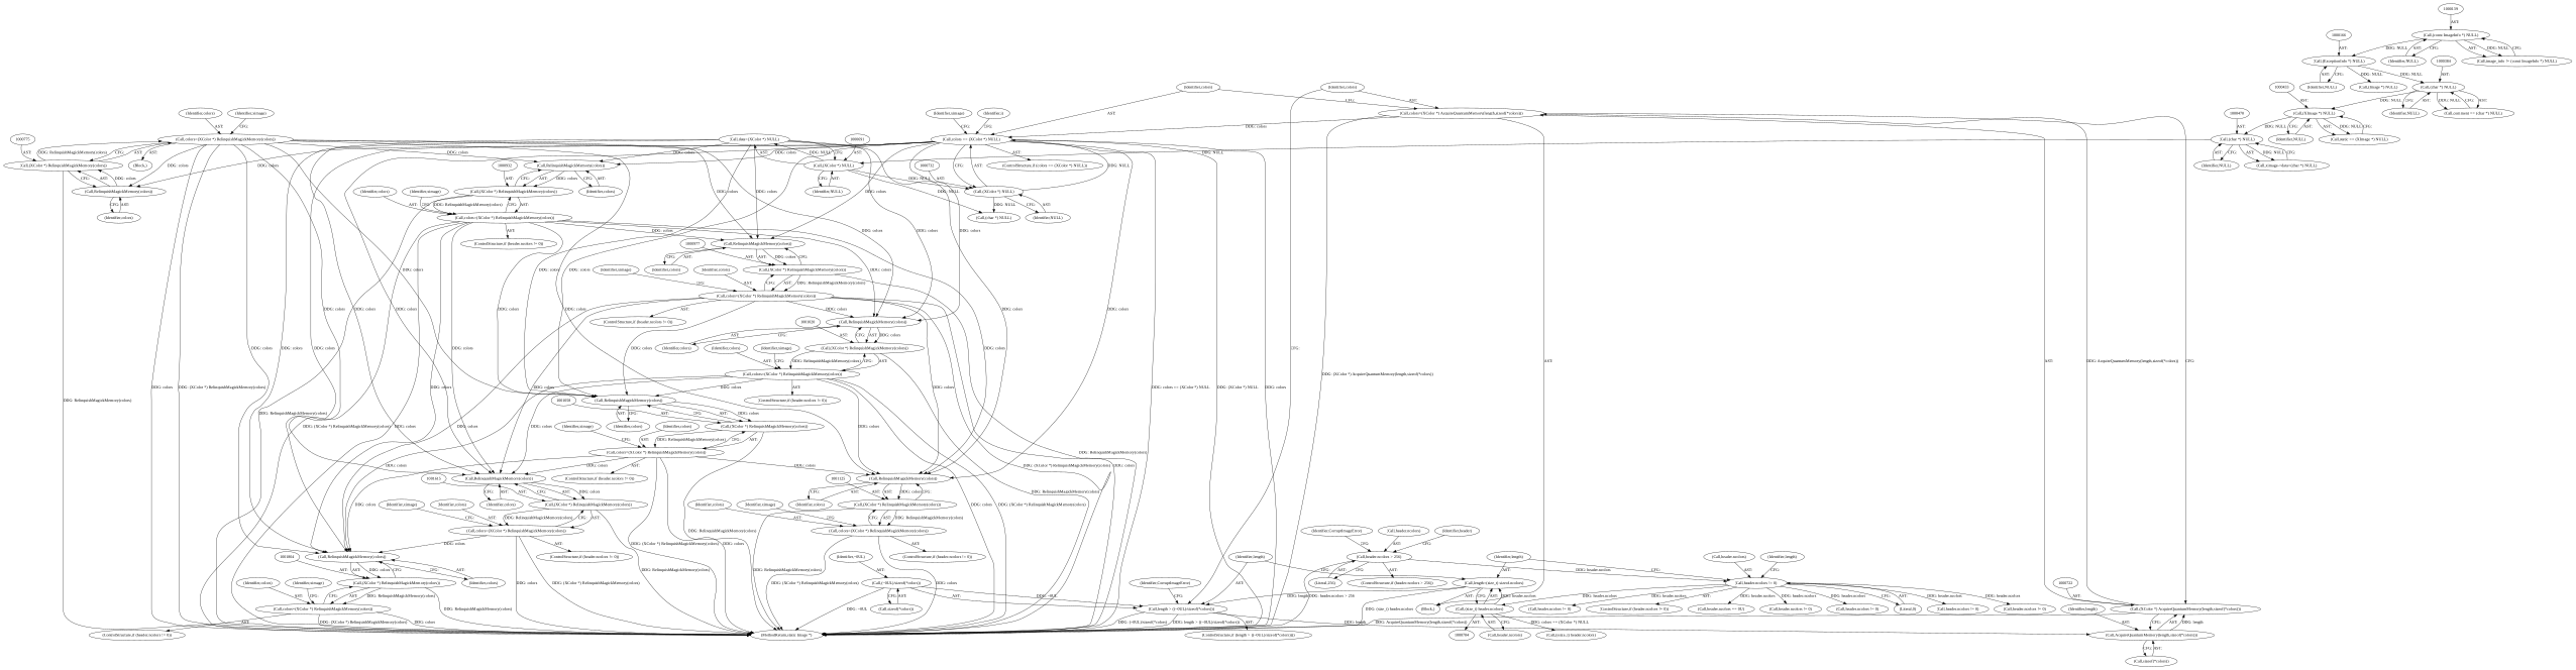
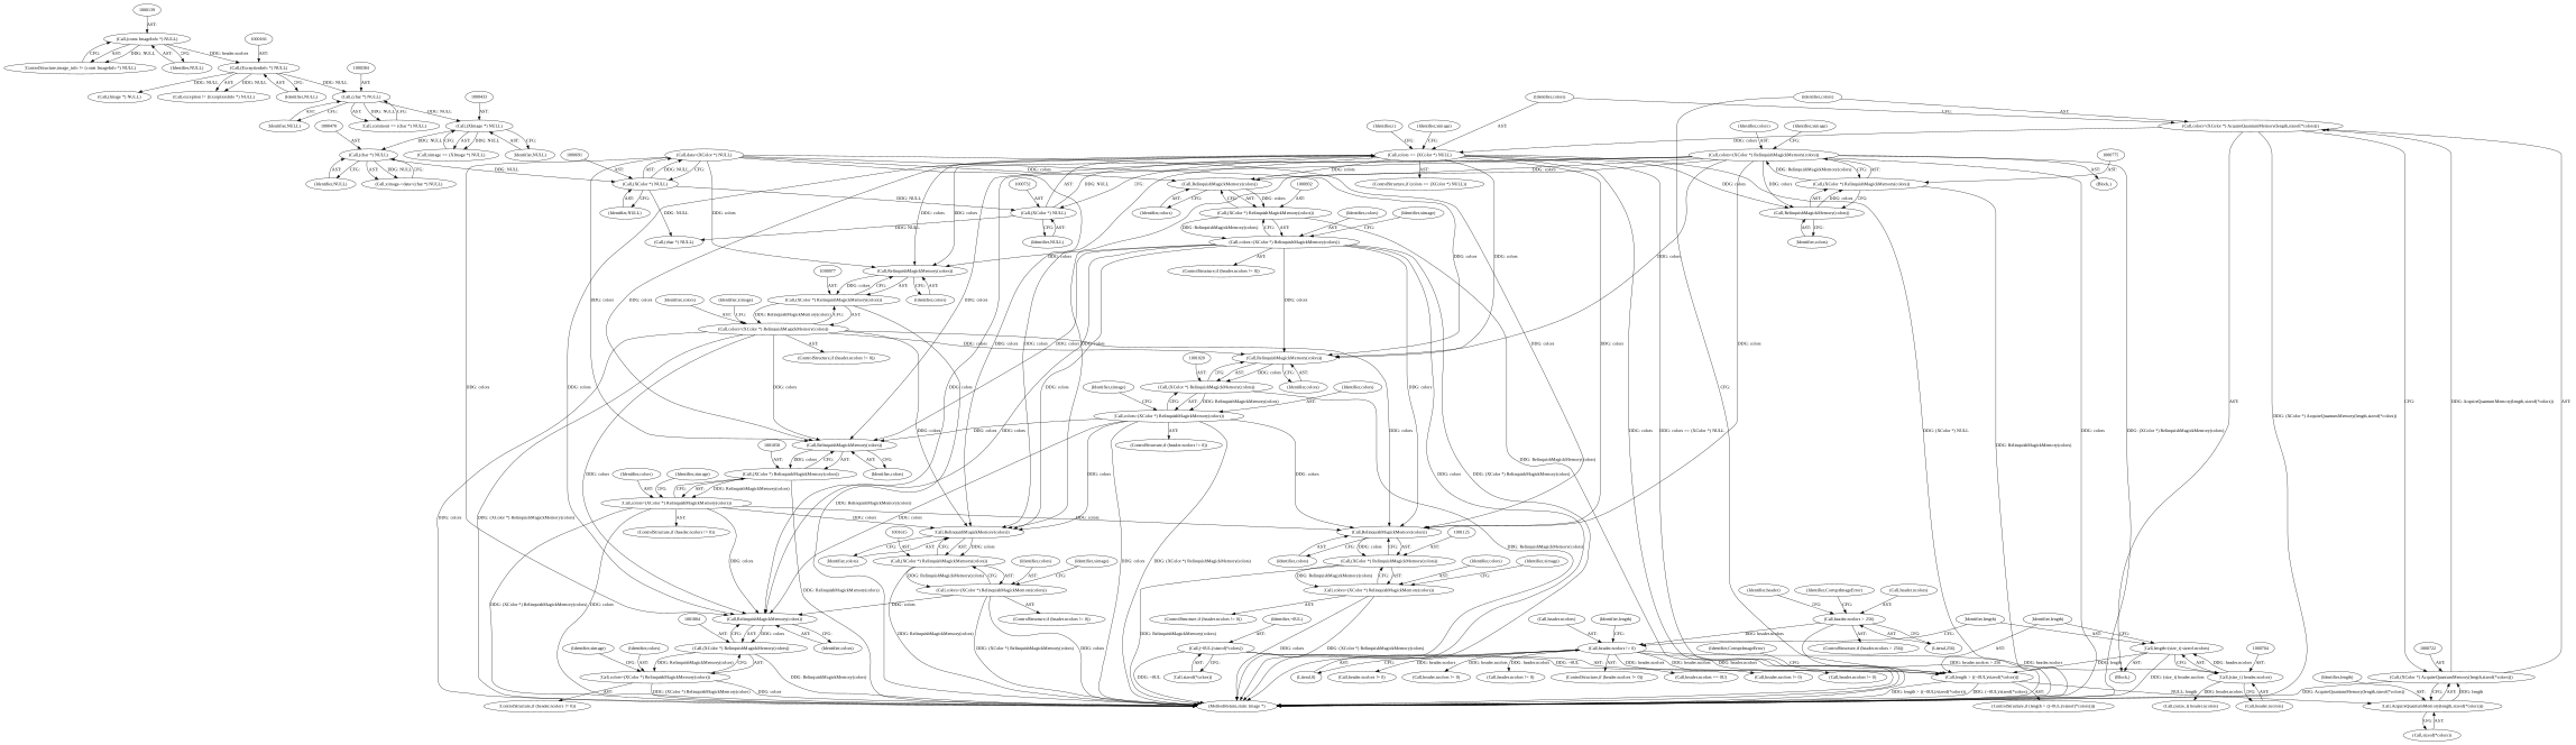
  digraph {
    fontname="Liberation Serif"
    node [fontname="Liberation Serif"]
    edge [fontname="Liberation Serif"]
    n1 [label="(Call,colors=(XColor *) RelinquishMagickMemory(colors))"]
    n2 [label="(Call,(XColor *) RelinquishMagickMemory(colors))"]
    n3 [label="(Call,RelinquishMagickMemory(colors))"]
    n4 [label="(Call,RelinquishMagickMemory(colors))"]
    n5 [label="(Call,RelinquishMagickMemory(colors))"]
    n6 [label="(Call,RelinquishMagickMemory(colors))"]
    n7 [label="(Call,RelinquishMagickMemory(colors))"]
    n8 [label="(Call,RelinquishMagickMemory(colors))"]
    n9 [label="(Call,RelinquishMagickMemory(colors))"]
    n10 [label="(Call,RelinquishMagickMemory(colors))"]
    n11 [label="(MethodReturn,static Image *)"]
    n12 [label="(Block,)"]
    n13 [label="(Identifier,colors)"]
    n14 [label="(Call,(XColor *) RelinquishMagickMemory(colors))"]
    n15 [label="(Identifier,colors)"]
    n16 [label="(Call,(XColor *) RelinquishMagickMemory(colors))"]
    n17 [label="(Identifier,colors)"]
    n18 [label="(Call,(XColor *) RelinquishMagickMemory(colors))"]
    n19 [label="(Identifier,colors)"]
    n20 [label="(Call,(XColor *) RelinquishMagickMemory(colors))"]
    n21 [label="(Identifier,colors)"]
    n22 [label="(Call,(XColor *) RelinquishMagickMemory(colors))"]
    n23 [label="(Identifier,colors)"]
    n24 [label="(Call,(XColor *) RelinquishMagickMemory(colors))"]
    n25 [label="(Identifier,colors)"]
    n26 [label="(Call,(XColor *) RelinquishMagickMemory(colors))"]
    n27 [label="(Identifier,colors)"]
    n28 [label="(Call,colors == (XColor *) NULL)"]
    n29 [label="(Call,(XColor *) NULL)"]
    n30 [label="(ControlStructure,if (colors == (XColor *) NULL))"]
    n31 [label="(Identifier,NULL)"]
    n32 [label="(Call,(char *) NULL)"]
    n33 [label="(Call,colors=(XColor *) AcquireQuantumMemory(length,sizeof(*colors)))"]
    n34 [label="(Call,(XColor *) AcquireQuantumMemory(length,sizeof(*colors)))"]
    n35 [label="(Block,)"]
    n36 [label="(Call,AcquireQuantumMemory(length,sizeof(*colors)))"]
    n37 [label="(Call,sizeof(*colors))"]
    n38 [label="(Call,length > ((~0UL)/sizeof(*colors)))"]
    n39 [label="(ControlStructure,if (length > ((~0UL)/sizeof(*colors))))"]
    n40 [label="(Call,(~0UL)/sizeof(*colors))"]
    n41 [label="(Call,sizeof(*colors))"]
    n42 [label="(Call,length=(size_t) sizeof.ncolors)"]
    n43 [label="(Call,(size_t) header.ncolors)"]
    n44 [label="(Call,(ssize_t) header.ncolors)"]
    n45 [label="(Call,header.ncolors)"]
    n46 [label="(Call,header.ncolors != 0)"]
    n47 [label="(ControlStructure,if (header.ncolors != 0))"]
    n48 [label="(Call,header.ncolors == 0U)"]
    n49 [label="(Call,header.ncolors != 0)"]
    n50 [label="(Call,header.ncolors != 0)"]
    n51 [label="(Literal,0)"]
    n52 [label="(Call,header.ncolors != 0)"]
    n53 [label="(Call,header.ncolors != 0)"]
    n54 [label="(Call,header.ncolors != 0)"]
    n55 [label="(Call,header.ncolors > 256)"]
    n56 [label="(ControlStructure,if (header.ncolors > 256))"]
    n57 [label="(Literal,256)"]
    n58 [label="(Call,(XColor *) NULL)"]
    n59 [label="(Identifier,NULL)"]
    n60 [label="(Call,data=(XColor *) NULL)"]
    n61 [label="(Call,(char *) NULL)"]
    n62 [label="(Identifier,NULL)"]
    n63 [label="(Call,ximage->data=(char *) NULL)"]
    n64 [label="(Call,(XImage *) NULL)"]
    n65 [label="(Identifier,NULL)"]
-   n66 [label="(Call,static == (XImage *) NULL)"]
+   n66 [label="(Call,ximage == (XImage *) NULL)"]
    n67 [label="(Call,(char *) NULL)"]
    n68 [label="(Call,comment == (char *) NULL)"]
    n69 [label="(Identifier,NULL)"]
    n70 [label="(Call,(ExceptionInfo *) NULL)"]
    n71 [label="(Identifier,NULL)"]
    n72 [label="(Call,(Image *) NULL)"]
+   n73 [label="(Call,exception != (ExceptionInfo *) NULL)"]
    n74 [label="(Call,(const ImageInfo *) NULL)"]
    n75 [label="(Identifier,NULL)"]
-   n76 [label="(Call,image_info != (const ImageInfo *) NULL)"]
+   n76 [label="(ControlStructure,image_info != (const ImageInfo *) NULL)"]
    n77 [label="(Call,colors=(XColor *) RelinquishMagickMemory(colors))"]
    n78 [label="(ControlStructure,if (header.ncolors != 0))"]
    n79 [label="(Call,colors=(XColor *) RelinquishMagickMemory(colors))"]
    n80 [label="(ControlStructure,if (header.ncolors != 0))"]
    n81 [label="(Call,colors=(XColor *) RelinquishMagickMemory(colors))"]
    n82 [label="(ControlStructure,if (header.ncolors != 0))"]
    n83 [label="(Call,colors=(XColor *) RelinquishMagickMemory(colors))"]
    n84 [label="(ControlStructure,if (header.ncolors != 0))"]
    n85 [label="(Call,colors=(XColor *) RelinquishMagickMemory(colors))"]
    n86 [label="(ControlStructure,if (header.ncolors != 0))"]
    n87 [label="(Call,colors=(XColor *) RelinquishMagickMemory(colors))"]
    n88 [label="(ControlStructure,if (header.ncolors != 0))"]
    n89 [label="(Call,colors=(XColor *) RelinquishMagickMemory(colors))"]
    n90 [label="(ControlStructure,if (header.ncolors != 0))"]
    n91 [label="(Identifier,i)"]
    n92 [label="(Identifier,colors)"]
    n93 [label="(Identifier,ximage)"]
    n94 [label="(Identifier,colors)"]
    n95 [label="(Identifier,colors)"]
    n96 [label="(Identifier,CorruptImageError)"]
    n97 [label="(Identifier,ximage)"]
    n98 [label="(Call,header.ncolors)"]
    n99 [label="(Identifier,colors)"]
    n100 [label="(Identifier,length)"]
    n101 [label="(Identifier,colors)"]
    n102 [label="(Identifier,ximage)"]
    n103 [label="(Identifier,ximage)"]
    n104 [label="(Identifier,~0UL)"]
    n105 [label="(Identifier,header)"]
    n106 [label="(Identifier,CorruptImageError)"]
    n107 [label="(Identifier,length)"]
    n108 [label="(Identifier,ximage)"]
    n109 [label="(Identifier,ximage)"]
    n110 [label="(Identifier,ximage)"]
    n111 [label="(Identifier,colors)"]
    n112 [label="(Identifier,colors)"]
    n113 [label="(Identifier,length)"]
    n114 [label="(Identifier,ximage)"]
    n115 [label="(Identifier,ximage)"]
    n116 [label="(Identifier,colors)"]
    n117 [label="(Identifier,length)"]
    n118 [label="(Identifier,colors)"]
    n119 [label="(Call,header.ncolors)"]
    n120 [label="(Identifier,colors)"]
    1000775
    1000722
    1000704
    1000732
    1000691
    1000470
    1000433
    1000384
    1000166
    1000139
    1000932
    1000977
    1001020
    1001058
    1001125
    1001615
    1001804
    n1 -> n2 [label="CFG: "]
    n1 -> n3 [label="DDG: colors"]
    n1 -> n4 [label="DDG: colors"]
    n1 -> n5 [label="DDG: colors"]
    n1 -> n6 [label="DDG: colors"]
    n1 -> n7 [label="DDG: colors"]
    n1 -> n8 [label="DDG: colors"]
    n1 -> n9 [label="DDG: colors"]
    n1 -> n10 [label="DDG: colors"]
    n1 -> n11 [label="DDG: colors"]
    n1 -> n11 [label="DDG: (XColor *) RelinquishMagickMemory(colors)"]
    n1 -> n12 [label="AST: "]
    n2 -> n1 [label="AST: "]
    n2 -> n1 [label="DDG: RelinquishMagickMemory(colors)"]
    n2 -> n3 [label="CFG: "]
    n2 -> n11 [label="DDG: RelinquishMagickMemory(colors)"]
    n3 -> n2 [label="AST: "]
    n3 -> n2 [label="DDG: colors"]
    n3 -> n13 [label="CFG: "]
    n4 -> n14 [label="AST: "]
    n4 -> n14 [label="DDG: colors"]
    n4 -> n15 [label="CFG: "]
    n5 -> n16 [label="AST: "]
    n5 -> n16 [label="DDG: colors"]
    n5 -> n17 [label="CFG: "]
    n6 -> n18 [label="AST: "]
    n6 -> n18 [label="DDG: colors"]
    n6 -> n19 [label="CFG: "]
    n7 -> n20 [label="AST: "]
    n7 -> n20 [label="DDG: colors"]
    n7 -> n21 [label="CFG: "]
    n8 -> n22 [label="AST: "]
    n8 -> n22 [label="DDG: colors"]
    n8 -> n23 [label="CFG: "]
    n9 -> n24 [label="AST: "]
    n9 -> n24 [label="DDG: colors"]
    n9 -> n25 [label="CFG: "]
    n10 -> n26 [label="AST: "]
    n10 -> n26 [label="DDG: colors"]
    n10 -> n27 [label="CFG: "]
    n13 -> n3 [label="AST: "]
    n14 -> n4 [label="CFG: "]
    n14 -> n11 [label="DDG: RelinquishMagickMemory(colors)"]
    n14 -> n77 [label="AST: "]
    n14 -> n77 [label="DDG: RelinquishMagickMemory(colors)"]
    n15 -> n4 [label="AST: "]
    n16 -> n5 [label="CFG: "]
    n16 -> n11 [label="DDG: RelinquishMagickMemory(colors)"]
    n16 -> n79 [label="AST: "]
    n16 -> n79 [label="DDG: RelinquishMagickMemory(colors)"]
    n17 -> n5 [label="AST: "]
    n18 -> n6 [label="CFG: "]
    n18 -> n11 [label="DDG: RelinquishMagickMemory(colors)"]
    n18 -> n81 [label="AST: "]
    n18 -> n81 [label="DDG: RelinquishMagickMemory(colors)"]
    n19 -> n6 [label="AST: "]
    n20 -> n7 [label="CFG: "]
    n20 -> n11 [label="DDG: RelinquishMagickMemory(colors)"]
    n20 -> n83 [label="AST: "]
    n20 -> n83 [label="DDG: RelinquishMagickMemory(colors)"]
    n21 -> n7 [label="AST: "]
    n22 -> n8 [label="CFG: "]
    n22 -> n11 [label="DDG: RelinquishMagickMemory(colors)"]
    n22 -> n85 [label="AST: "]
    n22 -> n85 [label="DDG: RelinquishMagickMemory(colors)"]
    n23 -> n8 [label="AST: "]
    n24 -> n9 [label="CFG: "]
    n24 -> n11 [label="DDG: RelinquishMagickMemory(colors)"]
    n24 -> n87 [label="AST: "]
    n24 -> n87 [label="DDG: RelinquishMagickMemory(colors)"]
    n25 -> n9 [label="AST: "]
    n26 -> n10 [label="CFG: "]
    n26 -> n11 [label="DDG: RelinquishMagickMemory(colors)"]
    n26 -> n89 [label="AST: "]
    n26 -> n89 [label="DDG: RelinquishMagickMemory(colors)"]
    n27 -> n10 [label="AST: "]
    n28 -> n3 [label="DDG: colors"]
    n28 -> n4 [label="DDG: colors"]
    n28 -> n5 [label="DDG: colors"]
    n28 -> n6 [label="DDG: colors"]
    n28 -> n7 [label="DDG: colors"]
    n28 -> n8 [label="DDG: colors"]
    n28 -> n9 [label="DDG: colors"]
    n28 -> n10 [label="DDG: colors"]
    n28 -> n11 [label="DDG: colors"]
    n28 -> n11 [label="DDG: colors == (XColor *) NULL"]
    n28 -> n11 [label="DDG: (XColor *) NULL"]
    n28 -> n29 [label="CFG: "]
    n28 -> n30 [label="AST: "]
    n29 -> n28 [label="AST: "]
    n29 -> n28 [label="DDG: NULL"]
    n29 -> n31 [label="CFG: "]
    n29 -> n32 [label="DDG: NULL"]
    n31 -> n29 [label="AST: "]
    n33 -> n11 [label="DDG: (XColor *) AcquireQuantumMemory(length,sizeof(*colors))"]
    n33 -> n28 [label="DDG: colors"]
    n33 -> n34 [label="CFG: "]
    n33 -> n35 [label="AST: "]
    n34 -> n11 [label="DDG: AcquireQuantumMemory(length,sizeof(*colors))"]
    n34 -> n33 [label="AST: "]
    n34 -> n33 [label="DDG: AcquireQuantumMemory(length,sizeof(*colors))"]
    n34 -> n36 [label="CFG: "]
    n36 -> n34 [label="AST: "]
    n36 -> n34 [label="DDG: length"]
    n36 -> n37 [label="CFG: "]
    n37 -> n36 [label="AST: "]
    n38 -> n11 [label="DDG: length > ((~0UL)/sizeof(*colors))"]
    n38 -> n11 [label="DDG: (~0UL)/sizeof(*colors)"]
-   n38 -> n36 [label="DDG: length"]
+   n38 -> n36 [label="NULL: length"]
    n38 -> n39 [label="AST: "]
    n40 -> n11 [label="DDG: ~0UL"]
    n40 -> n38 [label="AST: "]
    n40 -> n38 [label="DDG: ~0UL"]
    n40 -> n41 [label="CFG: "]
    n41 -> n40 [label="AST: "]
    n42 -> n11 [label="DDG: (size_t) header.ncolors"]
    n42 -> n35 [label="AST: "]
    n42 -> n38 [label="DDG: length"]
    n42 -> n43 [label="CFG: "]
    n43 -> n42 [label="AST: "]
    n43 -> n42 [label="DDG: header.ncolors"]
-   n43 -> n44 [label="DDG: colors == (XColor *) NULL"]
+   n43 -> n44 [label="DDG: header.ncolors"]
    n43 -> n45 [label="CFG: "]
    n45 -> n43 [label="AST: "]
    n46 -> n43 [label="DDG: header.ncolors"]
    n46 -> n47 [label="AST: "]
    n46 -> n48 [label="DDG: header.ncolors"]
    n46 -> n49 [label="DDG: header.ncolors"]
    n46 -> n50 [label="DDG: header.ncolors"]
    n46 -> n51 [label="CFG: "]
    n46 -> n52 [label="DDG: header.ncolors"]
    n46 -> n53 [label="DDG: header.ncolors"]
    n46 -> n54 [label="DDG: header.ncolors"]
    n51 -> n46 [label="AST: "]
    n55 -> n11 [label="DDG: header.ncolors > 256"]
    n55 -> n46 [label="DDG: header.ncolors"]
    n55 -> n56 [label="AST: "]
    n55 -> n57 [label="CFG: "]
    n57 -> n55 [label="AST: "]
    n58 -> n29 [label="DDG: NULL"]
    n58 -> n32 [label="DDG: NULL"]
    n58 -> n59 [label="CFG: "]
    n58 -> n60 [label="AST: "]
    n58 -> n60 [label="DDG: NULL"]
    n59 -> n58 [label="AST: "]
    n60 -> n4 [label="DDG: colors"]
    n60 -> n5 [label="DDG: colors"]
    n60 -> n6 [label="DDG: colors"]
    n60 -> n7 [label="DDG: colors"]
    n60 -> n8 [label="DDG: colors"]
    n60 -> n9 [label="DDG: colors"]
    n60 -> n10 [label="DDG: colors"]
    n60 -> n58 [label="CFG: "]
    n61 -> n58 [label="DDG: NULL"]
    n61 -> n62 [label="CFG: "]
    n61 -> n63 [label="AST: "]
    n61 -> n63 [label="DDG: NULL"]
    n62 -> n61 [label="AST: "]
    n63 -> n61 [label="CFG: "]
    n64 -> n61 [label="DDG: NULL"]
    n64 -> n65 [label="CFG: "]
    n64 -> n66 [label="AST: "]
    n64 -> n66 [label="DDG: NULL"]
    n65 -> n64 [label="AST: "]
    n66 -> n64 [label="CFG: "]
    n67 -> n64 [label="DDG: NULL"]
    n67 -> n68 [label="AST: "]
    n67 -> n68 [label="DDG: NULL"]
    n67 -> n69 [label="CFG: "]
    n68 -> n67 [label="CFG: "]
    n69 -> n67 [label="AST: "]
    n70 -> n67 [label="DDG: NULL"]
    n70 -> n71 [label="CFG: "]
    n70 -> n72 [label="DDG: NULL"]
+   n70 -> n73 [label="AST: "]
+   n70 -> n73 [label="DDG: NULL"]
    n71 -> n70 [label="AST: "]
-   n74 -> n70 [label="DDG: NULL"]
+   n74 -> n70 [label="DDG: header.ncolors"]
    n74 -> n75 [label="CFG: "]
    n74 -> n76 [label="AST: "]
    n74 -> n76 [label="DDG: NULL"]
    n75 -> n74 [label="AST: "]
    n76 -> n74 [label="CFG: "]
    n77 -> n5 [label="DDG: colors"]
    n77 -> n6 [label="DDG: colors"]
    n77 -> n7 [label="DDG: colors"]
    n77 -> n8 [label="DDG: colors"]
    n77 -> n9 [label="DDG: colors"]
    n77 -> n10 [label="DDG: colors"]
    n77 -> n11 [label="DDG: colors"]
    n77 -> n11 [label="DDG: (XColor *) RelinquishMagickMemory(colors)"]
    n77 -> n14 [label="CFG: "]
    n77 -> n78 [label="AST: "]
    n79 -> n6 [label="DDG: colors"]
    n79 -> n7 [label="DDG: colors"]
    n79 -> n8 [label="DDG: colors"]
    n79 -> n9 [label="DDG: colors"]
    n79 -> n10 [label="DDG: colors"]
    n79 -> n11 [label="DDG: colors"]
    n79 -> n11 [label="DDG: (XColor *) RelinquishMagickMemory(colors)"]
    n79 -> n16 [label="CFG: "]
    n79 -> n80 [label="AST: "]
    n81 -> n7 [label="DDG: colors"]
    n81 -> n8 [label="DDG: colors"]
    n81 -> n9 [label="DDG: colors"]
    n81 -> n10 [label="DDG: colors"]
    n81 -> n11 [label="DDG: colors"]
    n81 -> n11 [label="DDG: (XColor *) RelinquishMagickMemory(colors)"]
    n81 -> n18 [label="CFG: "]
    n81 -> n82 [label="AST: "]
    n83 -> n8 [label="DDG: colors"]
    n83 -> n9 [label="DDG: colors"]
    n83 -> n10 [label="DDG: colors"]
    n83 -> n11 [label="DDG: (XColor *) RelinquishMagickMemory(colors)"]
    n83 -> n11 [label="DDG: colors"]
    n83 -> n20 [label="CFG: "]
    n83 -> n84 [label="AST: "]
    n85 -> n11 [label="DDG: (XColor *) RelinquishMagickMemory(colors)"]
    n85 -> n11 [label="DDG: colors"]
    n85 -> n22 [label="CFG: "]
    n85 -> n86 [label="AST: "]
    n87 -> n10 [label="DDG: colors"]
    n87 -> n11 [label="DDG: (XColor *) RelinquishMagickMemory(colors)"]
    n87 -> n11 [label="DDG: colors"]
    n87 -> n24 [label="CFG: "]
    n87 -> n88 [label="AST: "]
    n89 -> n11 [label="DDG: (XColor *) RelinquishMagickMemory(colors)"]
    n89 -> n11 [label="DDG: colors"]
    n89 -> n26 [label="CFG: "]
    n89 -> n90 [label="AST: "]
    n91 -> n28 [label="CFG: "]
    n92 -> n87 [label="AST: "]
    n93 -> n87 [label="CFG: "]
    n94 -> n77 [label="AST: "]
    n95 -> n1 [label="AST: "]
    n96 -> n38 [label="CFG: "]
    n97 -> n77 [label="CFG: "]
    n98 -> n55 [label="AST: "]
    n99 -> n89 [label="AST: "]
    n100 -> n36 [label="AST: "]
    n101 -> n33 [label="AST: "]
    n101 -> n38 [label="CFG: "]
    n102 -> n28 [label="CFG: "]
    n103 -> n81 [label="CFG: "]
    n104 -> n40 [label="AST: "]
    n105 -> n55 [label="CFG: "]
    n106 -> n55 [label="CFG: "]
    n107 -> n46 [label="CFG: "]
    n108 -> n1 [label="CFG: "]
    n109 -> n83 [label="CFG: "]
    n110 -> n85 [label="CFG: "]
    n111 -> n28 [label="AST: "]
    n111 -> n33 [label="CFG: "]
    n112 -> n81 [label="AST: "]
    n113 -> n42 [label="AST: "]
    n113 -> n46 [label="CFG: "]
    n114 -> n89 [label="CFG: "]
    n115 -> n79 [label="CFG: "]
    n116 -> n83 [label="AST: "]
    n117 -> n38 [label="AST: "]
    n117 -> n42 [label="CFG: "]
    n118 -> n79 [label="AST: "]
    n119 -> n46 [label="AST: "]
    n120 -> n85 [label="AST: "]
    1000775 -> n2 [label="AST: "]
    1000722 -> n34 [label="AST: "]
-   n43 -> 1000704 [label="AST: "]
+   1000704 -> n43 [label="AST: "]
    1000732 -> n29 [label="AST: "]
    1000691 -> n58 [label="AST: "]
    1000470 -> n61 [label="AST: "]
    1000433 -> n64 [label="AST: "]
    1000384 -> n67 [label="AST: "]
    1000166 -> n70 [label="AST: "]
    1000139 -> n74 [label="AST: "]
    1000932 -> n14 [label="AST: "]
    1000977 -> n16 [label="AST: "]
    1001020 -> n18 [label="AST: "]
    1001058 -> n20 [label="AST: "]
    1001125 -> n22 [label="AST: "]
    1001615 -> n24 [label="AST: "]
    1001804 -> n26 [label="AST: "]
  }
